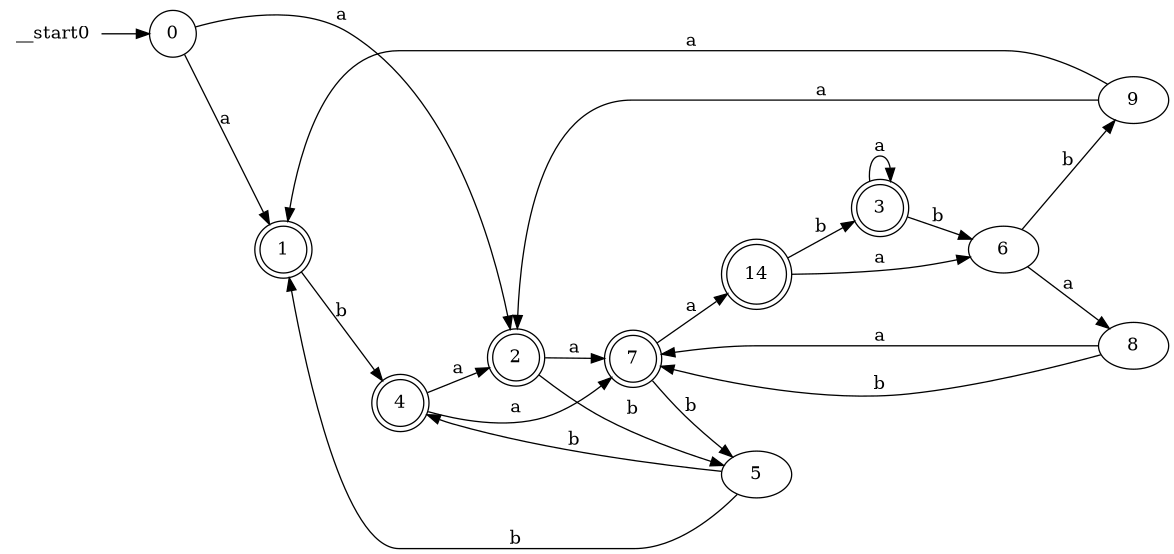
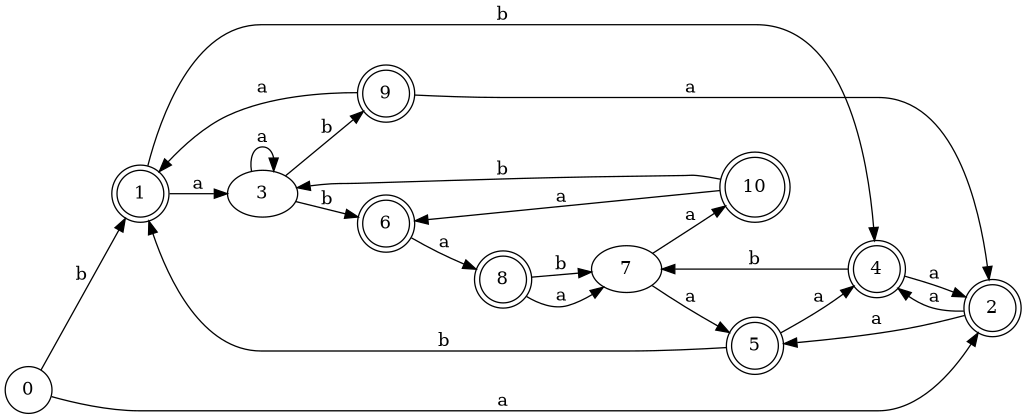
  digraph {
    rankdir=LR
    node [shape=doublecircle]
-   __start0 [shape=none]
    0 [shape=circle]
    1
    2
-   3
+   3 [shape=ellipse]
    4
-   5 [shape=ellipse]
-   6 [shape=""]
-   7
-   8 [shape=ellipse]
-   9 [shape=""]
-   10 [label=14]
-   __start0 -> 0
-   0 -> 1 [label=a]
+   5
+   6
+   7 [shape=ellipse]
+   8
+   9
+   10
+   0 -> 1 [label=b]
    0 -> 2 [label=a]
+   1 -> 3 [label=a]
    1 -> 4 [label=b]
-   2 -> 7 [label=a]
-   2 -> 5 [label=b]
+   2 -> 4 [label=a]
+   2 -> 5 [label=a]
    3 -> 3 [label=a]
    3 -> 6 [label=b]
    4 -> 2 [label=a]
-   4 -> 7 [label=a]
+   4 -> 7 [label=b]
    5 -> 1 [label=b]
-   5 -> 4 [label=b]
+   5 -> 4 [label=a]
    6 -> 8 [label=a]
-   6 -> 9 [label=b]
-   7 -> 5 [label=b]
+   3 -> 9 [label=b]
+   7 -> 5 [label=a]
    7 -> 10 [label=a]
    8 -> 7 [label=a]
    8 -> 7 [label=b]
    9 -> 1 [label=a]
    9 -> 2 [label=a]
    10 -> 3 [label=b]
    10 -> 6 [label=a]
  }
